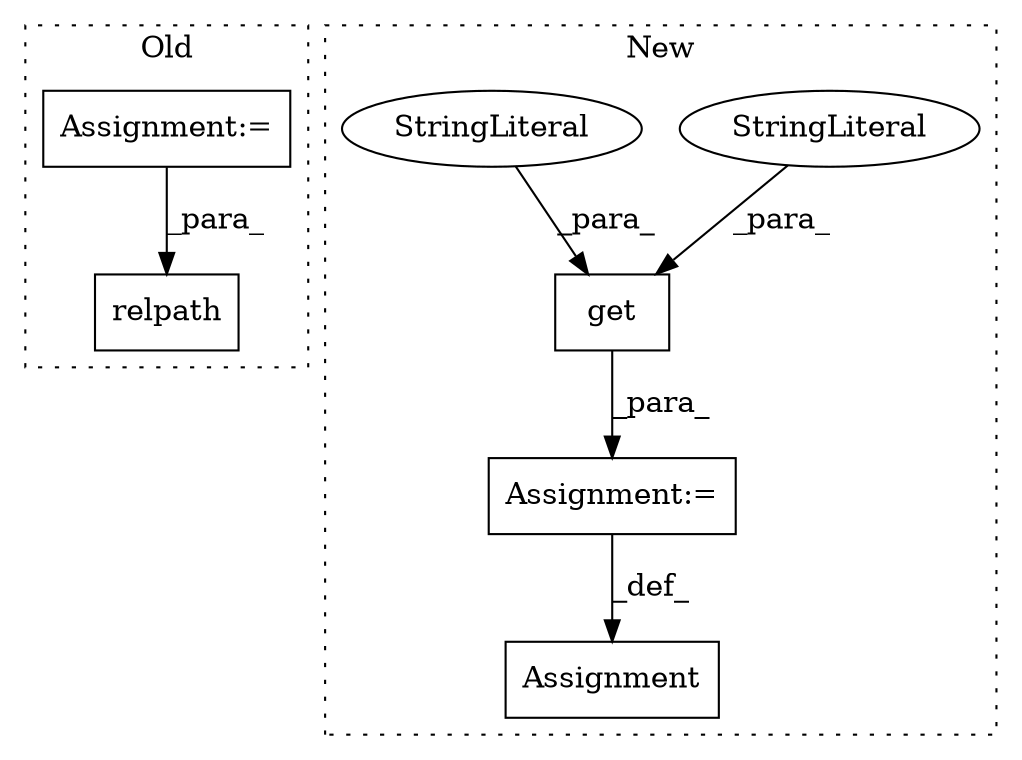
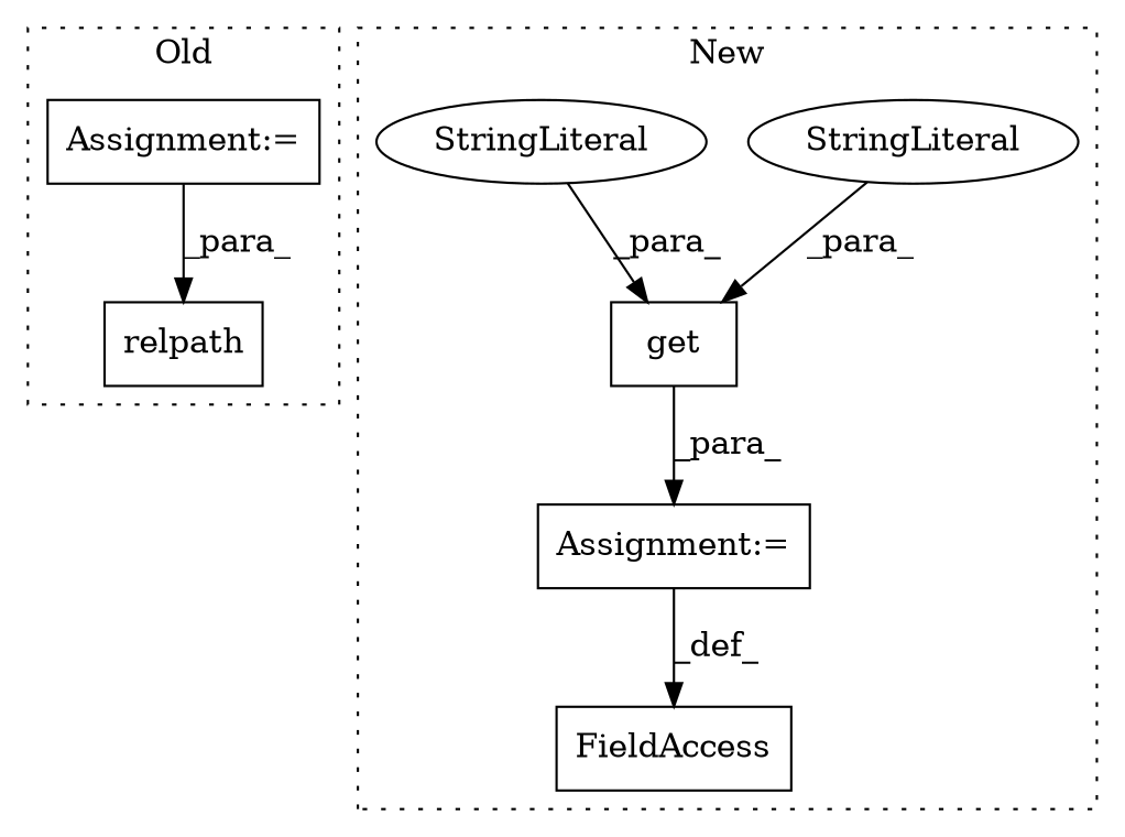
  digraph {
    node [a=32 l=1 shape=box]
    n1 [l="8,1" label=relpath s="1404,1443"]
    n2 [a=7 label="Assignment:=" s=1261]
    n3 [l="4,1" label=get s="2422,2456"]
    n4 [a=45 l=14 label=StringLiteral s=2426 shape=ellipse]
    n5 [a=45 l=15 label=StringLiteral s=2441 shape=ellipse]
-   n6 [a=22 l=19 label=Assignment s=2395]
+   n6 [a=22 l=19 label=FieldAccess s=2395]
    n7 [a=7 label="Assignment:=" s=2414]
    subgraph cluster_1 {
      label=Old
      style=dotted
      n1
      n2
    }
    subgraph cluster_2 {
      label=New
      style=dotted
      n3
      n4
      n5
      n6
      n7
    }
    n2 -> n1 [label=_para_]
    n3 -> n7 [label=_para_]
    n4 -> n3 [label=_para_]
    n5 -> n3 [label=_para_]
    n7 -> n6 [label=_def_]
  }
